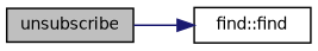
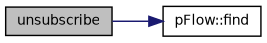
  digraph {
    rankdir=LR
    node [color=black fontname=Helvetica fontsize=10 shape=record style=filled]
    n1 [fillcolor=grey75 fontcolor=black height=0.2 label=unsubscribe width=0.4]
-   n2 [fillcolor=white height=0.2 label="find::find" width=0.4]
+   n2 [fillcolor=white height=0.2 label="pFlow::find" width=0.4]
    n1 -> n2 [color=midnightblue fontname=Helvetica fontsize=10 labelfontname=Helvetica labelfontsize=10 style=solid]
  }
